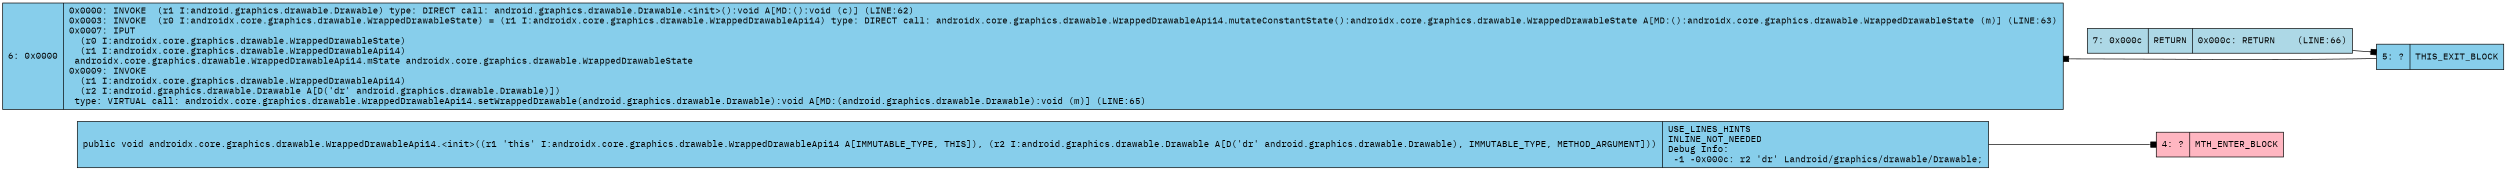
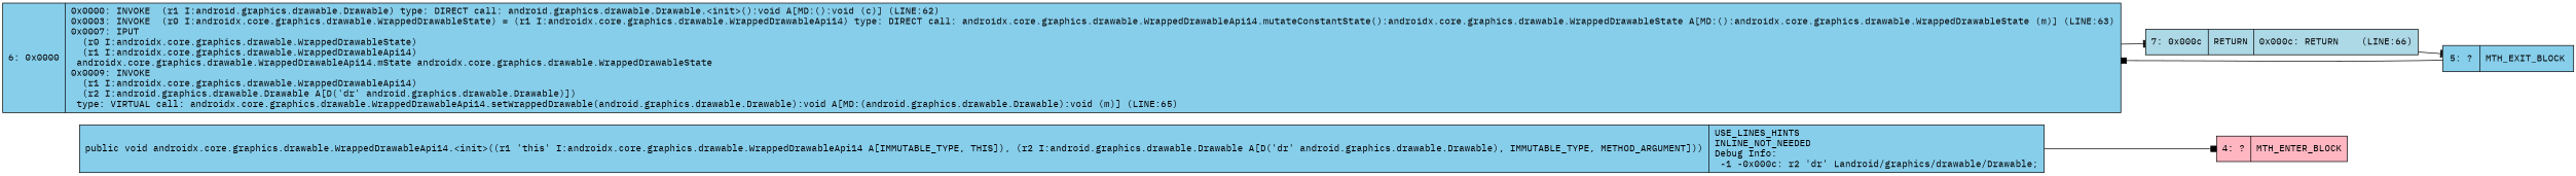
  digraph {
    fontname="IBM Plex Mono"
    rankdir=LR
    node [fillcolor=skyblue fontname="IBM Plex Mono" shape=record style=filled]
    edge [arrowhead=tee fontname="IBM Plex Mono"]
    n1 [fillcolor=lightpink label="{4\:\ ?|MTH_ENTER_BLOCK\l}"]
    n2 [label="{6\:\ 0x0000|0x0000: INVOKE  (r1 I:android.graphics.drawable.Drawable) type: DIRECT call: android.graphics.drawable.Drawable.\<init\>():void A[MD:():void (c)] (LINE:62)\l0x0003: INVOKE  (r0 I:androidx.core.graphics.drawable.WrappedDrawableState) = (r1 I:androidx.core.graphics.drawable.WrappedDrawableApi14) type: DIRECT call: androidx.core.graphics.drawable.WrappedDrawableApi14.mutateConstantState():androidx.core.graphics.drawable.WrappedDrawableState A[MD:():androidx.core.graphics.drawable.WrappedDrawableState (m)] (LINE:63)\l0x0007: IPUT  \l  (r0 I:androidx.core.graphics.drawable.WrappedDrawableState)\l  (r1 I:androidx.core.graphics.drawable.WrappedDrawableApi14)\l androidx.core.graphics.drawable.WrappedDrawableApi14.mState androidx.core.graphics.drawable.WrappedDrawableState \l0x0009: INVOKE  \l  (r1 I:androidx.core.graphics.drawable.WrappedDrawableApi14)\l  (r2 I:android.graphics.drawable.Drawable A[D('dr' android.graphics.drawable.Drawable)])\l type: VIRTUAL call: androidx.core.graphics.drawable.WrappedDrawableApi14.setWrappedDrawable(android.graphics.drawable.Drawable):void A[MD:(android.graphics.drawable.Drawable):void (m)] (LINE:65)\l}"]
    n3 [fillcolor=lightblue label="{7\:\ 0x000c|RETURN\l|0x000c: RETURN    (LINE:66)\l}"]
-   n4 [label="{5\:\ ?|THIS_EXIT_BLOCK\l}"]
+   n4 [label="{5\:\ ?|MTH_EXIT_BLOCK\l}"]
    n5 [label="{public void androidx.core.graphics.drawable.WrappedDrawableApi14.\<init\>((r1 'this' I:androidx.core.graphics.drawable.WrappedDrawableApi14 A[IMMUTABLE_TYPE, THIS]), (r2 I:android.graphics.drawable.Drawable A[D('dr' android.graphics.drawable.Drawable), IMMUTABLE_TYPE, METHOD_ARGUMENT]))  | USE_LINES_HINTS\lINLINE_NOT_NEEDED\lDebug Info:\l  \-1 \-0x000c: r2 'dr' Landroid\/graphics\/drawable\/Drawable;\l}"]
-   n3 -> n4 [arrowhead=box]
+   n2 -> n3
+   n3 -> n4
    n4 -> n2 [arrowhead=box]
    n5 -> n1 [arrowhead=box]
  }
